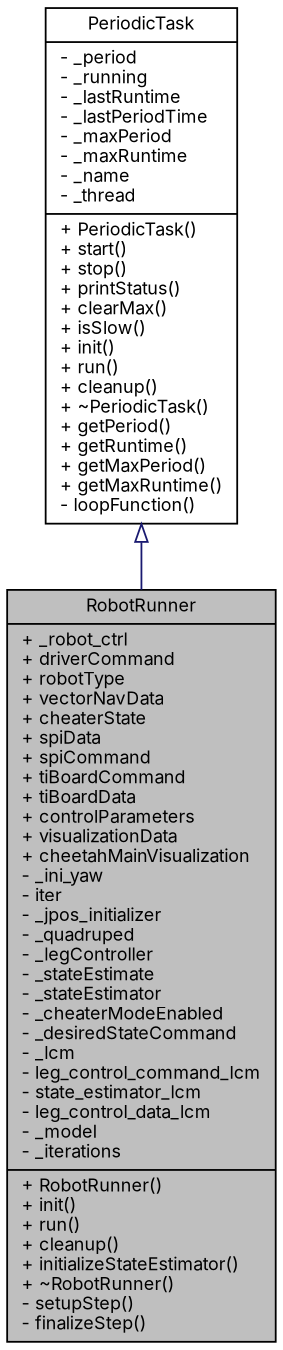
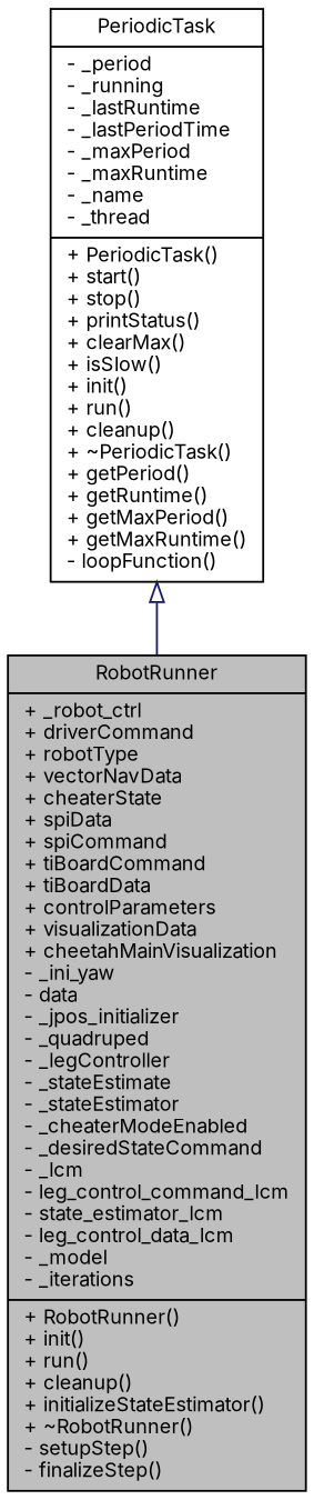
  digraph {
    fontname=Inter
    node [color=black fontname=Inter fontsize=10 shape=record style=filled]
-   n1 [fillcolor=grey75 fontcolor=black height=0.2 label="{RobotRunner\n|+ _robot_ctrl\l+ driverCommand\l+ robotType\l+ vectorNavData\l+ cheaterState\l+ spiData\l+ spiCommand\l+ tiBoardCommand\l+ tiBoardData\l+ controlParameters\l+ visualizationData\l+ cheetahMainVisualization\l- _ini_yaw\l- iter\l- _jpos_initializer\l- _quadruped\l- _legController\l- _stateEstimate\l- _stateEstimator\l- _cheaterModeEnabled\l- _desiredStateCommand\l- _lcm\l- leg_control_command_lcm\l- state_estimator_lcm\l- leg_control_data_lcm\l- _model\l- _iterations\l|+ RobotRunner()\l+ init()\l+ run()\l+ cleanup()\l+ initializeStateEstimator()\l+ ~RobotRunner()\l- setupStep()\l- finalizeStep()\l}" width=0.4]
+   n1 [fillcolor=grey75 fontcolor=black height=0.2 label="{RobotRunner\n|+ _robot_ctrl\l+ driverCommand\l+ robotType\l+ vectorNavData\l+ cheaterState\l+ spiData\l+ spiCommand\l+ tiBoardCommand\l+ tiBoardData\l+ controlParameters\l+ visualizationData\l+ cheetahMainVisualization\l- _ini_yaw\l- data\l- _jpos_initializer\l- _quadruped\l- _legController\l- _stateEstimate\l- _stateEstimator\l- _cheaterModeEnabled\l- _desiredStateCommand\l- _lcm\l- leg_control_command_lcm\l- state_estimator_lcm\l- leg_control_data_lcm\l- _model\l- _iterations\l|+ RobotRunner()\l+ init()\l+ run()\l+ cleanup()\l+ initializeStateEstimator()\l+ ~RobotRunner()\l- setupStep()\l- finalizeStep()\l}" width=0.4]
    n2 [fillcolor=white height=0.2 label="{PeriodicTask\n|- _period\l- _running\l- _lastRuntime\l- _lastPeriodTime\l- _maxPeriod\l- _maxRuntime\l- _name\l- _thread\l|+ PeriodicTask()\l+ start()\l+ stop()\l+ printStatus()\l+ clearMax()\l+ isSlow()\l+ init()\l+ run()\l+ cleanup()\l+ ~PeriodicTask()\l+ getPeriod()\l+ getRuntime()\l+ getMaxPeriod()\l+ getMaxRuntime()\l- loopFunction()\l}" width=0.4]
    n2 -> n1 [arrowtail=onormal color=midnightblue dir=back fontname=Inter fontsize=10 labelfontname=FreeSans labelfontsize=10 style=solid]
  }
